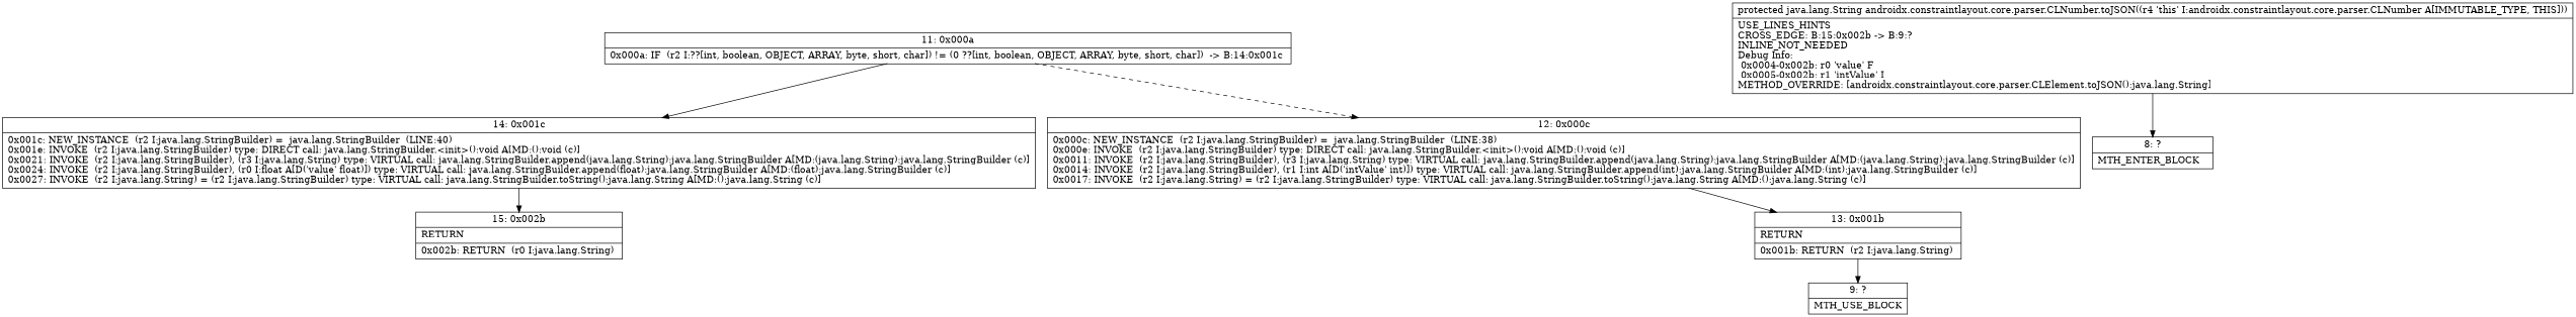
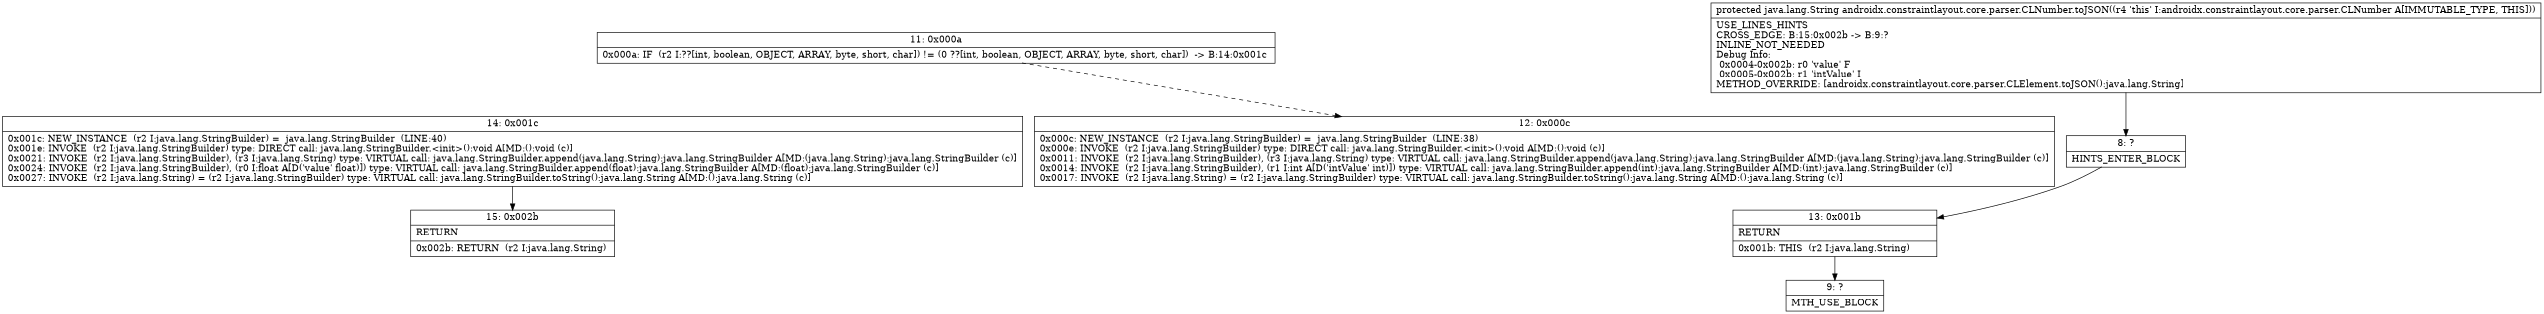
  digraph {
    node [shape=record]
-   n1 [label="{8\:\ ?|MTH_ENTER_BLOCK\l}"]
+   n1 [label="{8\:\ ?|HINTS_ENTER_BLOCK\l}"]
    n2 [label="{11\:\ 0x000a|0x000a: IF  (r2 I:??[int, boolean, OBJECT, ARRAY, byte, short, char]) != (0 ??[int, boolean, OBJECT, ARRAY, byte, short, char])  \-\> B:14:0x001c \l}"]
    n3 [label="{12\:\ 0x000c|0x000c: NEW_INSTANCE  (r2 I:java.lang.StringBuilder) =  java.lang.StringBuilder  (LINE:38)\l0x000e: INVOKE  (r2 I:java.lang.StringBuilder) type: DIRECT call: java.lang.StringBuilder.\<init\>():void A[MD:():void (c)]\l0x0011: INVOKE  (r2 I:java.lang.StringBuilder), (r3 I:java.lang.String) type: VIRTUAL call: java.lang.StringBuilder.append(java.lang.String):java.lang.StringBuilder A[MD:(java.lang.String):java.lang.StringBuilder (c)]\l0x0014: INVOKE  (r2 I:java.lang.StringBuilder), (r1 I:int A[D('intValue' int)]) type: VIRTUAL call: java.lang.StringBuilder.append(int):java.lang.StringBuilder A[MD:(int):java.lang.StringBuilder (c)]\l0x0017: INVOKE  (r2 I:java.lang.String) = (r2 I:java.lang.StringBuilder) type: VIRTUAL call: java.lang.StringBuilder.toString():java.lang.String A[MD:():java.lang.String (c)]\l}"]
    n4 [label="{14\:\ 0x001c|0x001c: NEW_INSTANCE  (r2 I:java.lang.StringBuilder) =  java.lang.StringBuilder  (LINE:40)\l0x001e: INVOKE  (r2 I:java.lang.StringBuilder) type: DIRECT call: java.lang.StringBuilder.\<init\>():void A[MD:():void (c)]\l0x0021: INVOKE  (r2 I:java.lang.StringBuilder), (r3 I:java.lang.String) type: VIRTUAL call: java.lang.StringBuilder.append(java.lang.String):java.lang.StringBuilder A[MD:(java.lang.String):java.lang.StringBuilder (c)]\l0x0024: INVOKE  (r2 I:java.lang.StringBuilder), (r0 I:float A[D('value' float)]) type: VIRTUAL call: java.lang.StringBuilder.append(float):java.lang.StringBuilder A[MD:(float):java.lang.StringBuilder (c)]\l0x0027: INVOKE  (r2 I:java.lang.String) = (r2 I:java.lang.StringBuilder) type: VIRTUAL call: java.lang.StringBuilder.toString():java.lang.String A[MD:():java.lang.String (c)]\l}"]
-   n5 [label="{13\:\ 0x001b|RETURN\l|0x001b: RETURN  (r2 I:java.lang.String) \l}"]
-   n6 [label="{15\:\ 0x002b|RETURN\l|0x002b: RETURN  (r0 I:java.lang.String) \l}"]
+   n5 [label="{13\:\ 0x001b|RETURN\l|0x001b: THIS  (r2 I:java.lang.String) \l}"]
+   n6 [label="{15\:\ 0x002b|RETURN\l|0x002b: RETURN  (r2 I:java.lang.String) \l}"]
    n7 [label="{9\:\ ?|MTH_USE_BLOCK\l}"]
    n8 [label="{protected java.lang.String androidx.constraintlayout.core.parser.CLNumber.toJSON((r4 'this' I:androidx.constraintlayout.core.parser.CLNumber A[IMMUTABLE_TYPE, THIS]))  | USE_LINES_HINTS\lCROSS_EDGE: B:15:0x002b \-\> B:9:?\lINLINE_NOT_NEEDED\lDebug Info:\l  0x0004\-0x002b: r0 'value' F\l  0x0005\-0x002b: r1 'intValue' I\lMETHOD_OVERRIDE: [androidx.constraintlayout.core.parser.CLElement.toJSON():java.lang.String]\l}"]
    n2 -> n3 [style=dashed]
-   n2 -> n4
-   n3 -> n5
+   n1 -> n5
    n4 -> n6
    n5 -> n7
    n8 -> n1
  }
